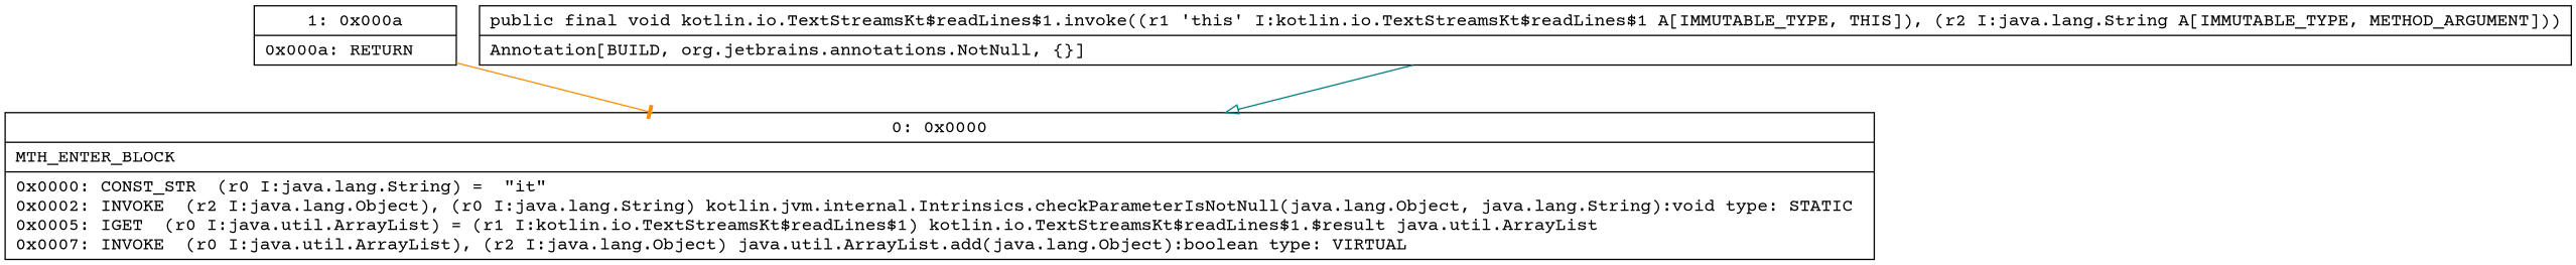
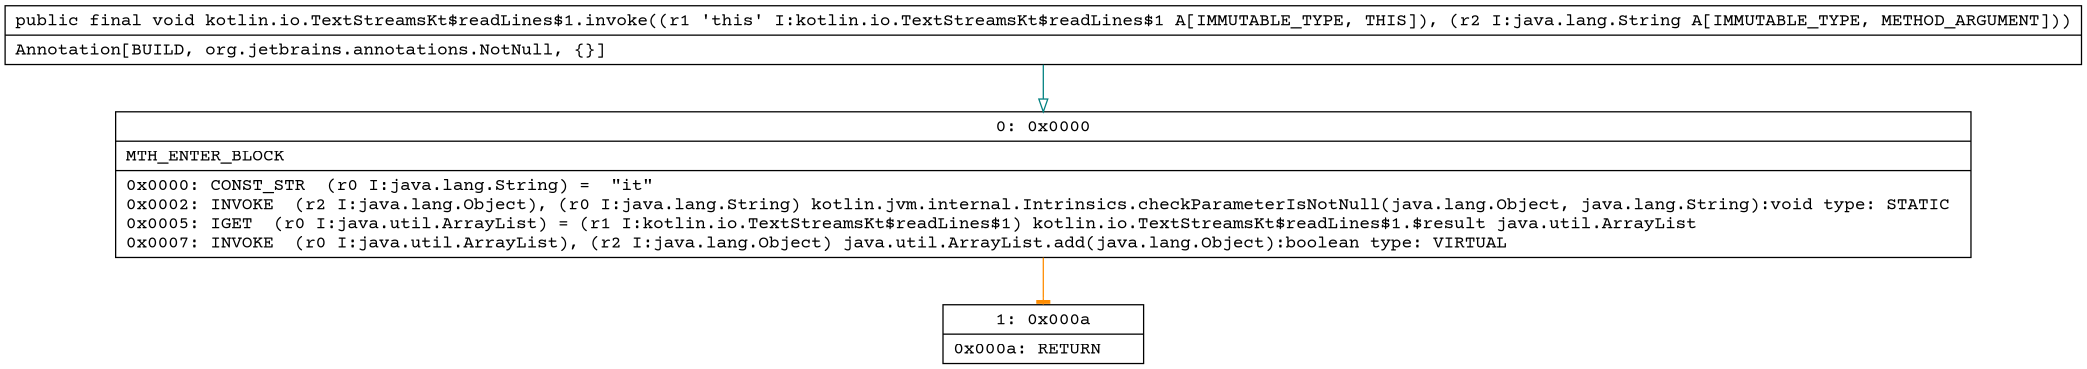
  digraph {
    fontname="Courier Prime"
    node [shape=record fontname="Courier Prime"]
    edge [style=solid fontname="Courier Prime"]
    n1 [label="{0\:\ 0x0000|MTH_ENTER_BLOCK\l|0x0000: CONST_STR  (r0 I:java.lang.String) =  \"it\" \l0x0002: INVOKE  (r2 I:java.lang.Object), (r0 I:java.lang.String) kotlin.jvm.internal.Intrinsics.checkParameterIsNotNull(java.lang.Object, java.lang.String):void type: STATIC \l0x0005: IGET  (r0 I:java.util.ArrayList) = (r1 I:kotlin.io.TextStreamsKt$readLines$1) kotlin.io.TextStreamsKt$readLines$1.$result java.util.ArrayList \l0x0007: INVOKE  (r0 I:java.util.ArrayList), (r2 I:java.lang.Object) java.util.ArrayList.add(java.lang.Object):boolean type: VIRTUAL \l}"]
    n2 [label="{1\:\ 0x000a|0x000a: RETURN   \l}"]
    n3 [label="{public final void kotlin.io.TextStreamsKt$readLines$1.invoke((r1 'this' I:kotlin.io.TextStreamsKt$readLines$1 A[IMMUTABLE_TYPE, THIS]), (r2 I:java.lang.String A[IMMUTABLE_TYPE, METHOD_ARGUMENT]))  | Annotation[BUILD, org.jetbrains.annotations.NotNull, \{\}]\l}"]
-   n2 -> n1 [color=darkorange arrowhead=tee]
+   n1 -> n2 [color=darkorange arrowhead=tee]
    n3 -> n1 [color=teal arrowhead=onormal]
  }
